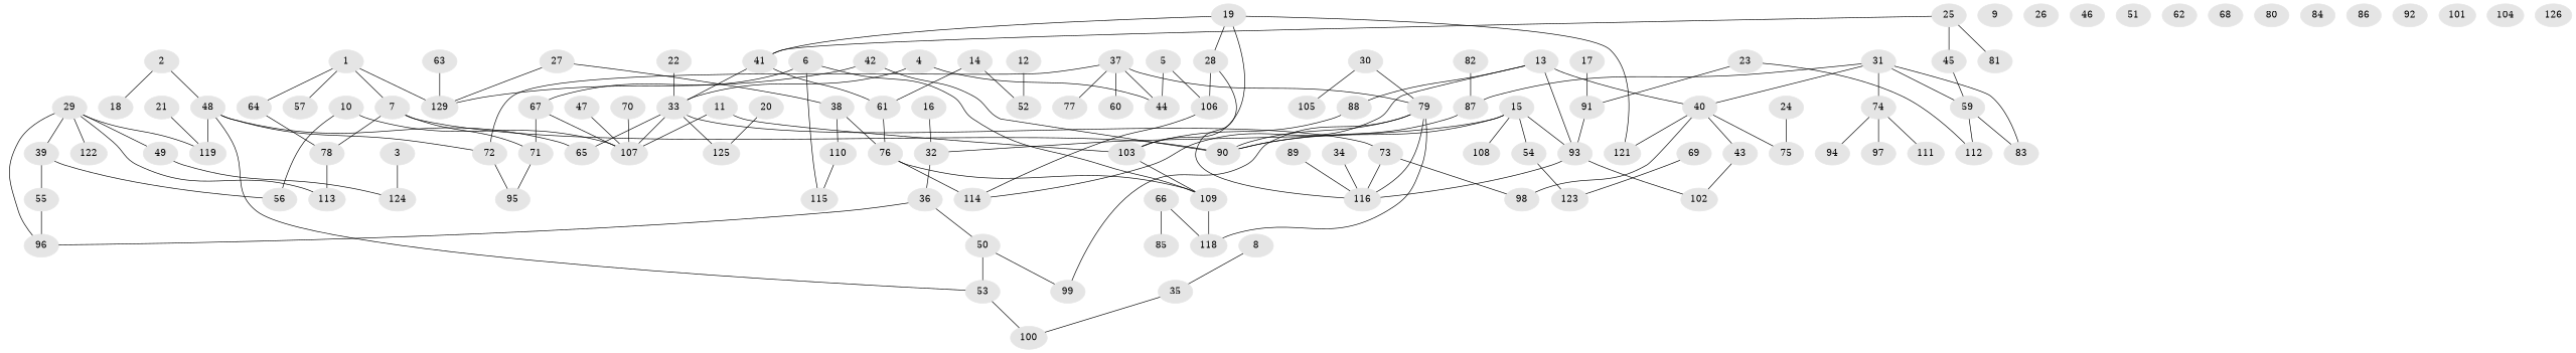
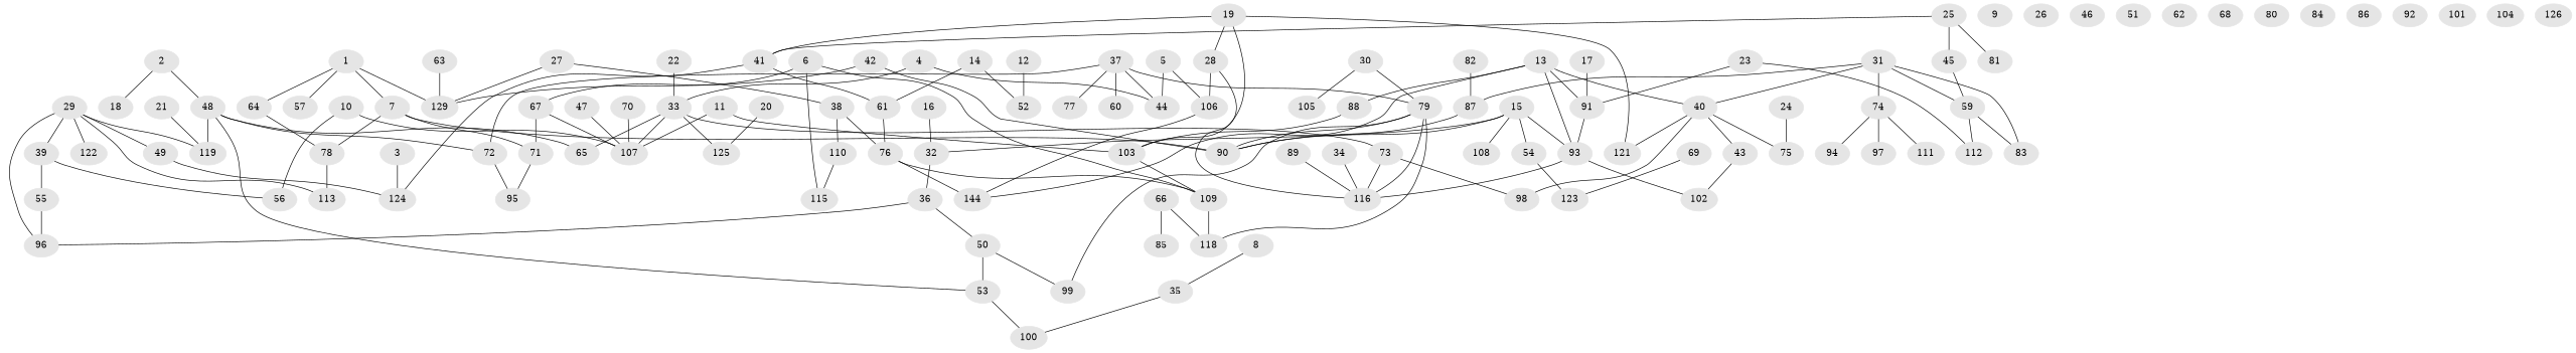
  graph {
    node [color=gray90 style=filled]
    1
    7
    57
    64
    n5 [label=129]
    71
    78
    90
    2
    18
    48
    119
    65
    72
    53
    3
    124
    4
    33
    44
    107
    125
    73
    5
    106
-   114
+   114 [label=144]
    6
    67
    109
    115
    118
    95
    113
    8
    35
    100
    9
    10
    56
    11
    103
    12
    52
    13
    40
    88
    91
    93
    121
    75
    43
    98
    116
    102
    14
    61
    76
    15
    32
    54
    108
    36
    123
    16
    17
    19
    28
    41
    20
    21
    22
    23
    112
    24
    25
    45
    81
    59
    26
    27
    38
    110
    29
    39
    49
    96
    122
    55
    30
    79
    105
    99
    31
    74
    83
    87
    94
    97
    111
    50
    34
    37
    60
    77
    42
    46
    47
    51
    62
    63
    66
    85
    68
    69
    70
    80
    82
    84
    86
    89
    92
    101
    104
    126
    1 -- 7
    1 -- 57
    1 -- 64
    1 -- n5
    7 -- 71
    7 -- 78
    7 -- 90
    64 -- 78
    71 -- 95
    78 -- 113
    2 -- 18
    2 -- 48
    48 -- 119
    48 -- 65
    48 -- 72
    48 -- 53
    72 -- 95
    53 -- 100
    3 -- 124
    4 -- 33
    4 -- 44
    33 -- 65
    33 -- 107
    33 -- 125
    33 -- 73
    73 -- 98
    73 -- 116
    5 -- 44
    5 -- 106
    106 -- 114
    6 -- 67
    6 -- 109
    6 -- 115
    67 -- 71
    67 -- 107
    109 -- 118
    8 -- 35
    35 -- 100
    10 -- 107
    10 -- 56
    11 -- 107
    11 -- 103
    103 -- 109
    12 -- 52
    13 -- 114
    13 -- 40
    13 -- 88
+   13 -- 91
    13 -- 93
    40 -- 121
    40 -- 75
    40 -- 43
    40 -- 98
    88 -- 103
    91 -- 93
    93 -- 116
    93 -- 102
    43 -- 102
    14 -- 52
    14 -- 61
    61 -- 76
    76 -- 114
    76 -- 109
    15 -- 90
    15 -- 93
    15 -- 32
    15 -- 54
    15 -- 108
    32 -- 36
    54 -- 123
    36 -- 96
    36 -- 50
    16 -- 32
    17 -- 91
    19 -- 103
    19 -- 121
    19 -- 28
    19 -- 41
    28 -- 106
    28 -- 116
-   41 -- 33
+   41 -- 124
    41 -- 61
    20 -- 125
    21 -- 119
    22 -- 33
    23 -- 91
    23 -- 112
    24 -- 75
    25 -- 41
    25 -- 45
    25 -- 81
    45 -- 59
    59 -- 112
    59 -- 83
    27 -- n5
    27 -- 38
    38 -- 76
    38 -- 110
    110 -- 115
    29 -- 119
    29 -- 113
    29 -- 39
    29 -- 49
    29 -- 96
    29 -- 122
    39 -- 56
    39 -- 55
    49 -- 124
    55 -- 96
    30 -- 79
    30 -- 105
    79 -- 90
    79 -- 118
    79 -- 116
    79 -- 99
    31 -- 40
    31 -- 59
    31 -- 74
    31 -- 83
    31 -- 87
    74 -- 94
    74 -- 97
    74 -- 111
    87 -- 90
    50 -- 53
    50 -- 99
    34 -- 116
    37 -- 72
    37 -- 44
    37 -- 79
    37 -- 60
    37 -- 77
    42 -- n5
    42 -- 90
    47 -- 107
    63 -- n5
    66 -- 118
    66 -- 85
    69 -- 123
    70 -- 107
    82 -- 87
    89 -- 116
  }
